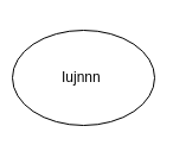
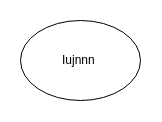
  <mxCell id="0" />
  <mxCell id="1" parent="0" />
- <mxCell id="2" value="Iujnnn&amp;nbsp;" style="ellipse;whiteSpace=wrap;html=1;" vertex="1" parent="1"><mxGeometry x="10" y="25" width="120" height="80" as="geometry" /></mxCell>
+ <mxCell id="2" value="Iujnnn&amp;nbsp;" style="ellipse;whiteSpace=wrap;html=1;" vertex="1" parent="1"><mxGeometry x="20" y="20" width="120" height="80" as="geometry" /></mxCell>
